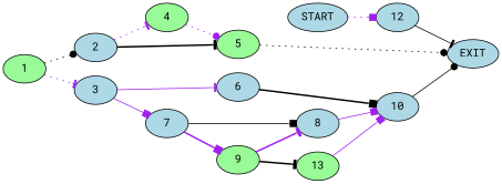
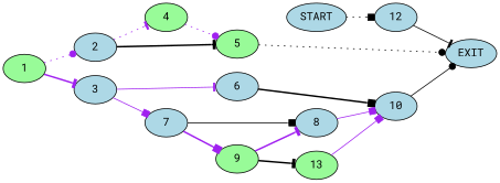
  digraph {
    fontname="Roboto Mono"
    rankdir=LR
    node [fillcolor=lightblue fontname="Roboto Mono" style=filled]
    edge [arrowhead=box color=black fontname="Roboto Mono" style=solid]
    n1 [label=START]
    12
    1 [fillcolor=palegreen]
    2
    3
    n6 [label=EXIT]
    4 [fillcolor=palegreen]
    5 [fillcolor=palegreen]
    6
    7
    10
    8
    9 [fillcolor=palegreen]
    n14 [fillcolor=palegreen label=13]
-   n1 -> 12 [color=purple style=dotted]
+   n1 -> 12 [style=dotted]
    12 -> n6 [arrowhead=tee]
-   1 -> 2 [arrowhead=dot style=dotted]
-   1 -> 3 [arrowhead=tee color=purple style=dotted]
+   1 -> 2 [arrowhead=dot color=purple style=dotted]
+   1 -> 3 [arrowhead=tee color=purple style=bold]
    2 -> 4 [arrowhead=tee color=purple style=dotted]
    2 -> 5 [arrowhead=tee style=bold]
    3 -> 6 [arrowhead=tee color=purple]
    3 -> 7 [color=purple]
    4 -> 5 [arrowhead=dot color=purple style=dotted]
    5 -> n6 [arrowhead=dot style=dotted]
    6 -> 10 [style=bold]
    7 -> 8
    7 -> 9 [color=purple style=bold]
    10 -> n6 [arrowhead=dot]
    8 -> 10 [color=purple]
    9 -> 8 [arrowhead=tee color=purple style=bold]
    9 -> n14 [arrowhead=tee style=bold]
    n14 -> 10 [color=purple]
  }
